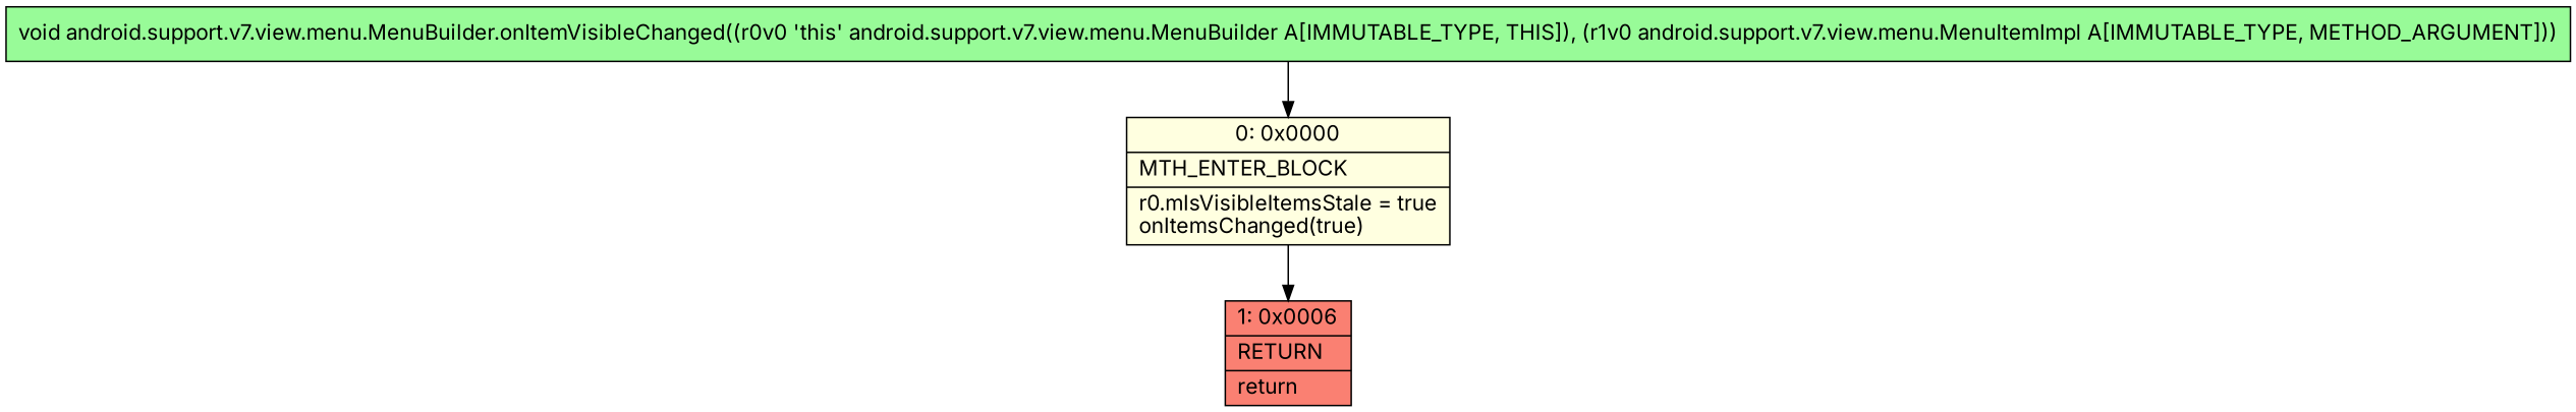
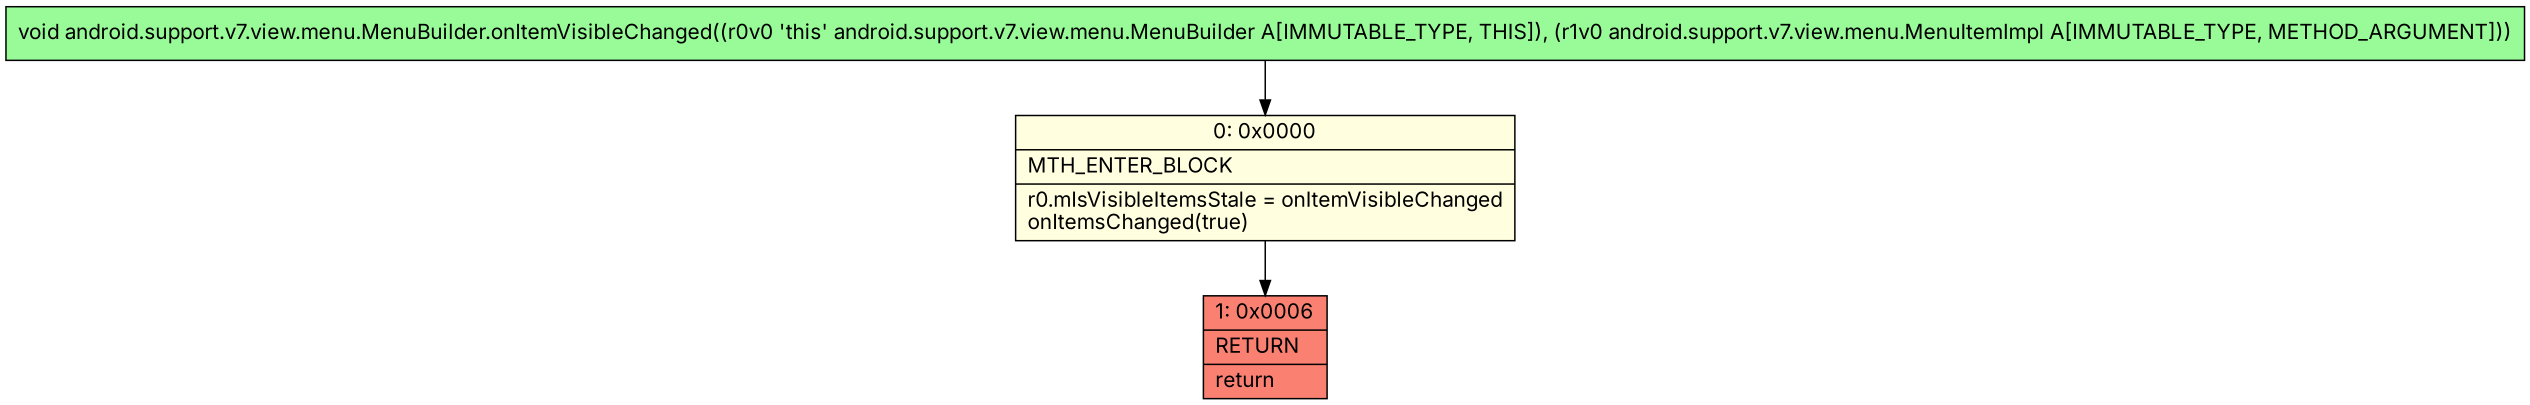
  digraph {
    fontname=Inter
    node [shape=record style=filled fontname=Inter]
    edge [fontname=Inter]
-   n1 [label="{0\:\ 0x0000|MTH_ENTER_BLOCK\l|r0.mIsVisibleItemsStale = true\lonItemsChanged(true)\l}" fillcolor=lightyellow]
+   n1 [label="{0\:\ 0x0000|MTH_ENTER_BLOCK\l|r0.mIsVisibleItemsStale = onItemVisibleChanged\lonItemsChanged(true)\l}" fillcolor=lightyellow]
    n2 [label="{1\:\ 0x0006|RETURN\l|return\l}" fillcolor=salmon]
    n3 [label="{void android.support.v7.view.menu.MenuBuilder.onItemVisibleChanged((r0v0 'this' android.support.v7.view.menu.MenuBuilder A[IMMUTABLE_TYPE, THIS]), (r1v0 android.support.v7.view.menu.MenuItemImpl A[IMMUTABLE_TYPE, METHOD_ARGUMENT])) }" fillcolor=palegreen]
    n1 -> n2
    n3 -> n1
  }
